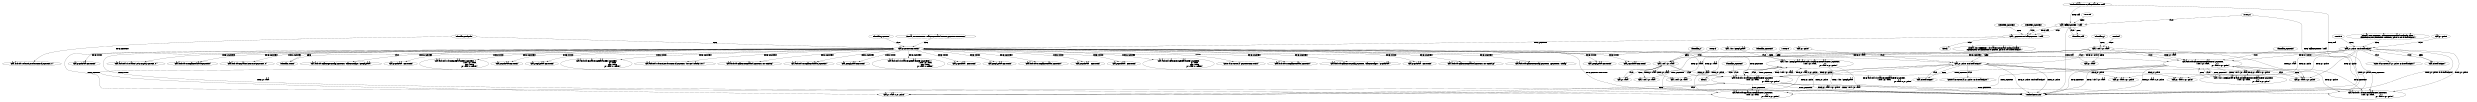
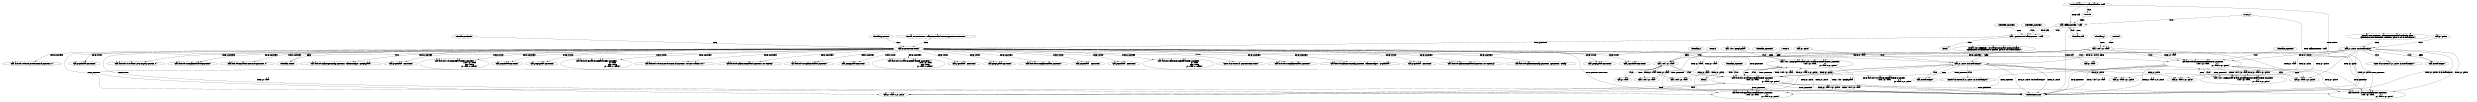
  digraph {
    n1 [label="(Call,*(int *)pReplyData = android::Virtualizer_setParameter(pContext,\n (void *)p->data,\n                                                                       p->data + p->psize))"]
    n2 [label="(Call,android::Virtualizer_setParameter(pContext,\n (void *)p->data,\n                                                                       p->data + p->psize))"]
    n3 [label="(MethodReturn,int)"]
    n4 [label="(Block,)"]
    n5 [label="(Call,p->data + p->psize)"]
    n6 [label="(Call,android::Volume_setParameter(pContext,\n (void *)p->data,\n                                                                 p->data + p->psize))"]
    n7 [label="(Call,android::Equalizer_setParameter(pContext,\n (void *)p->data,\n                                                                     p->data + p->psize))"]
    n8 [label="(Call,android::BassBoost_setParameter(pContext,\n (void *)p->data,\n                                                                    p->data + p->psize))"]
    n9 [label="(Call,*(int *)pReplyData = android::BassBoost_setParameter(pContext,\n (void *)p->data,\n                                                                    p->data + p->psize))"]
    n10 [label="(Call,p->data + p->psize)"]
    n11 [label="(Call,pContext == NULL)"]
    n12 [label="(Call,pReplyData == NULL)"]
    n13 [label="(Call,pCmdData == NULL)"]
    n14 [label="(Call,pCmdData == NULL)"]
    n15 [label="(Call,android::VirtualizerSetStrength(pContext, 0))"]
    n16 [label="(Call,android::LvmEffect_disable(pContext))"]
    n17 [label="(Call,android::EqualizerSetPreset(pContext, 0))"]
    n18 [label="(Identifier,NULL)"]
    n19 [label="(Call,android::Effect_getConfig(pContext, (effect_config_t *)pReplyData))"]
    n20 [label="(Call,pCmdData   == NULL)"]
    n21 [label="(Call,android::Volume_getParameter(pContext,\n                                                          (void *)p->data,\n                                                          &p->vsize,\n                                                          p->data + voffset))"]
    n22 [label="(Call,pCmdData == NULL)"]
    n23 [label="(Call,pReplyData == NULL)"]
    n24 [label="(Call,android::Equalizer_getParameter(pContext,\n                                                             p->data,\n                                                             &p->vsize,\n                                                             p->data + voffset))"]
    n25 [label="(Call,android::VolumeSetVolumeLevel(pContext, 0))"]
    n26 [label="(Call,android::VolumeSetVolumeLevel(pContext, (int16_t)(maxdB*100)))"]
    n27 [label="(Call,android::Effect_setEnabled(pContext, LVM_TRUE))"]
    n28 [label="(Call,android::LvmEffect_disable(pContext))"]
    n29 [label="(Call,pReplyData == NULL)"]
    n30 [label="(Call,android::Virtualizer_getParameter(pContext,\n                                                               (void *)p->data,\n                                                               &p->vsize,\n                                                               p->data + voffset))"]
    n31 [label="(Call,pCmdData   == NULL)"]
    n32 [label="(Call,pReplyData == NULL)"]
    n33 [label="(Call,android::LvmEffect_enable(pContext))"]
    n34 [label="(Call,pCmdData    == NULL)"]
    n35 [label="(Call,pCmdData   == NULL)"]
    n36 [label="(Call,android::BassBoost_getParameter(pContext,\n                                                             p->data,\n                                                             &p->vsize,\n                                                             p->data + voffset))"]
    n37 [label="(ControlStructure,if (pContext == NULL))"]
    n38 [label="(Call,android::LvmEffect_enable(pContext))"]
    n39 [label="(Call,android::Effect_setConfig(pContext, (effect_config_t *) pCmdData))"]
    n40 [label="(Call,pCmdData   == NULL)"]
    n41 [label="(Call,android::Effect_setEnabled(pContext, LVM_FALSE))"]
    n42 [label="(Call,android::Effect_setConfig(pContext, &pContext->config))"]
    n43 [label="(Call,* pContext = (EffectContext *) self)"]
    n44 [label="(Block,)"]
    n45 [label="(Call,(EffectContext *) self)"]
    n46 [label="(Identifier,self)"]
    n47 [label="(MethodParameterIn,effect_handle_t  self)"]
    1000109
    n49 [label="(Call,(void *)p->data)"]
    n50 [label="(Call,(void *)p->data)"]
    n51 [label="(Call,(void *)p->data)"]
    n52 [label="(Call,p->data)"]
    n53 [label="(Call,(void *)p->data)"]
    n54 [label="(Call,p->data)"]
    n55 [label="(Call,p->psize != sizeof(int32_t))"]
    n56 [label="(Call,p->psize != sizeof(int32_t))"]
    n57 [label="(Call,p->data + p->psize)"]
    n58 [label="(Call,p->data + p->psize)"]
    n59 [label="(ControlStructure,if (p->psize != sizeof(int32_t)))"]
    n60 [label="(Call,sizeof(int32_t))"]
    n61 [label="(Call,sizeof(int32_t))"]
    n62 [label="(ControlStructure,if (p->psize != sizeof(int32_t)))"]
    n63 [label="(Literal,\"\tLVM_ERROR : BassBoost_command cmdCode Case: \"\n \"EFFECT_CMD_SET_PARAM: ERROR, psize is not sizeof(int32_t)\")"]
    n64 [label="(Identifier,p)"]
    n65 [label="(Call,p->psize)"]
    n66 [label="(Identifier,pContext)"]
    n67 [label="(Call,p->psize)"]
    n68 [label="(Identifier,pContext)"]
    n69 [label="(Identifier,cmdCode)"]
    n70 [label="(Identifier,pContext)"]
    n71 [label="(Identifier,pContext)"]
    n72 [label="(Identifier,p)"]
    n73 [label="(Identifier,pContext)"]
    n74 [label="(Call,*(int *)pReplyData)"]
    n75 [label="(Literal,\"\tLVM_ERROR : Effect_command ERROR pContext == NULL\")"]
    n76 [label="(Literal,\"\tLVM_ERROR : Virtualizer_command cmdCode Case: \"\n \"EFFECT_CMD_SET_PARAM: ERROR, psize is not sizeof(int32_t)\")"]
    n77 [label="(Identifier,pContext)"]
    1000121
    1000584
-   1000579
    1000675
    1000670
    n1 -> n2 [label="CFG: "]
    n1 -> n3 [label="DDG: *(int *)pReplyData"]
    n1 -> n3 [label="DDG: android::Virtualizer_setParameter(pContext,\n (void *)p->data,\n                                                                       p->data + p->psize)"]
    n1 -> n4 [label="AST: "]
    n2 -> n1 [label="AST: "]
    n2 -> n1 [label="DDG: pContext"]
    n2 -> n1 [label="DDG: (void *)p->data"]
    n2 -> n1 [label="DDG: p->data + p->psize"]
    n2 -> n3 [label="DDG: p->data + p->psize"]
    n2 -> n3 [label="DDG: (void *)p->data"]
    n2 -> n3 [label="DDG: pContext"]
    n2 -> n5 [label="CFG: "]
    n2 -> n6 [label="DDG: pContext"]
    n2 -> n7 [label="DDG: pContext"]
    n5 -> n2 [label="AST: "]
    n8 -> n2 [label="DDG: pContext"]
    n8 -> n3 [label="DDG: (void *)p->data"]
    n8 -> n3 [label="DDG: p->data + p->psize"]
    n8 -> n3 [label="DDG: pContext"]
    n8 -> n6 [label="DDG: pContext"]
    n8 -> n7 [label="DDG: pContext"]
    n8 -> n9 [label="AST: "]
    n8 -> n9 [label="DDG: pContext"]
    n8 -> n9 [label="DDG: (void *)p->data"]
    n8 -> n9 [label="DDG: p->data + p->psize"]
    n8 -> n10 [label="CFG: "]
    n9 -> n8 [label="CFG: "]
    n10 -> n8 [label="AST: "]
    n11 -> n2 [label="DDG: pContext"]
    n11 -> n3 [label="DDG: NULL"]
    n11 -> n3 [label="DDG: pContext == NULL"]
    n11 -> n3 [label="DDG: pContext"]
    n11 -> n6 [label="DDG: pContext"]
    n11 -> n7 [label="DDG: pContext"]
    n11 -> n8 [label="DDG: pContext"]
    n11 -> n12 [label="DDG: NULL"]
    n11 -> n13 [label="DDG: NULL"]
    n11 -> n14 [label="DDG: NULL"]
    n11 -> n15 [label="DDG: pContext"]
    n11 -> n16 [label="DDG: pContext"]
    n11 -> n17 [label="DDG: pContext"]
    n11 -> n18 [label="CFG: "]
    n11 -> n19 [label="DDG: pContext"]
    n11 -> n20 [label="DDG: NULL"]
    n11 -> n21 [label="DDG: pContext"]
    n11 -> n22 [label="DDG: NULL"]
    n11 -> n23 [label="DDG: NULL"]
    n11 -> n24 [label="DDG: pContext"]
-   n69 -> n25 [label="DDG: pContext"]
+   n11 -> n25 [label="DDG: pContext"]
    n11 -> n26 [label="DDG: pContext"]
    n11 -> n27 [label="DDG: pContext"]
    n11 -> n28 [label="DDG: pContext"]
    n11 -> n29 [label="DDG: NULL"]
    n11 -> n30 [label="DDG: pContext"]
    n11 -> n31 [label="DDG: NULL"]
    n11 -> n32 [label="DDG: NULL"]
    n11 -> n33 [label="DDG: pContext"]
    n11 -> n34 [label="DDG: NULL"]
    n11 -> n35 [label="DDG: NULL"]
    n11 -> n36 [label="DDG: pContext"]
    n11 -> n37 [label="NULL: "]
    n11 -> n38 [label="DDG: pContext"]
    n11 -> n39 [label="DDG: pContext"]
    n11 -> n40 [label="DDG: NULL"]
    n11 -> n41 [label="DDG: pContext"]
    n11 -> n42 [label="DDG: pContext"]
    n18 -> n11 [label="AST: "]
    n43 -> n11 [label="DDG: pContext"]
    n43 -> n44 [label="AST: "]
    n45 -> n3 [label="DDG: self"]
    n45 -> n43 [label="AST: "]
    n45 -> n43 [label="DDG: self"]
    n45 -> n46 [label="CFG: "]
    n46 -> n45 [label="AST: "]
-   n47 -> n3 [label="DDG: self"]
+   n47 -> n3 [label="DDG: NULL"]
    n47 -> n45 [label="DDG: self"]
+   n47 -> 1000109 [label="AST: "]
    1000109 -> n45 [label="CFG: "]
    n49 -> n8 [label="AST: "]
    n49 -> n8 [label="DDG: p->data"]
    n49 -> n10 [label="DDG: p->data"]
    n49 -> n50 [label="DDG: p->data"]
    n49 -> n51 [label="DDG: p->data"]
    n49 -> n52 [label="CFG: "]
    n49 -> n53 [label="DDG: p->data"]
    n50 -> n2 [label="AST: "]
    n50 -> n2 [label="DDG: p->data"]
    n50 -> n5 [label="DDG: p->data"]
    n50 -> n51 [label="DDG: p->data"]
    n50 -> n53 [label="DDG: p->data"]
    n50 -> n54 [label="CFG: "]
    n52 -> n49 [label="AST: "]
    n54 -> n50 [label="AST: "]
    n55 -> n3 [label="DDG: p->psize"]
    n55 -> n3 [label="DDG: p->psize != sizeof(int32_t)"]
    n55 -> n6 [label="DDG: p->psize"]
    n55 -> n7 [label="DDG: p->psize"]
    n55 -> n8 [label="DDG: p->psize"]
    n55 -> n10 [label="DDG: p->psize"]
    n55 -> n56 [label="DDG: p->psize"]
    n55 -> n57 [label="DDG: p->psize"]
    n55 -> n58 [label="DDG: p->psize"]
    n55 -> n59 [label="AST: "]
    n55 -> n60 [label="CFG: "]
    n56 -> n2 [label="DDG: p->psize"]
    n56 -> n3 [label="DDG: p->psize"]
    n56 -> n3 [label="DDG: p->psize != sizeof(int32_t)"]
    n56 -> n5 [label="DDG: p->psize"]
    n56 -> n6 [label="DDG: p->psize"]
    n56 -> n7 [label="DDG: p->psize"]
    n56 -> n57 [label="DDG: p->psize"]
    n56 -> n58 [label="DDG: p->psize"]
    n56 -> n61 [label="CFG: "]
    n56 -> n62 [label="AST: "]
    n60 -> n55 [label="AST: "]
    n61 -> n56 [label="AST: "]
    n63 -> n55 [label="CFG: "]
    n64 -> n50 [label="CFG: "]
    n65 -> n55 [label="AST: "]
    n66 -> n43 [label="AST: "]
    n67 -> n56 [label="AST: "]
    n68 -> n43 [label="CFG: "]
    n69 -> n11 [label="CFG: "]
    n70 -> n11 [label="AST: "]
    n71 -> n1 [label="CFG: "]
    n72 -> n49 [label="CFG: "]
    n73 -> n2 [label="AST: "]
    n74 -> n1 [label="AST: "]
    n75 -> n11 [label="CFG: "]
    n76 -> n56 [label="CFG: "]
    n77 -> n8 [label="AST: "]
    1000121 -> n3 [label="DDG: (EffectContext *) self"]
    1000121 -> n45 [label="AST: "]
    1000584 -> n49 [label="AST: "]
-   1000579 -> n55 [label="CFG: "]
    1000675 -> n50 [label="AST: "]
    1000670 -> n56 [label="CFG: "]
  }
